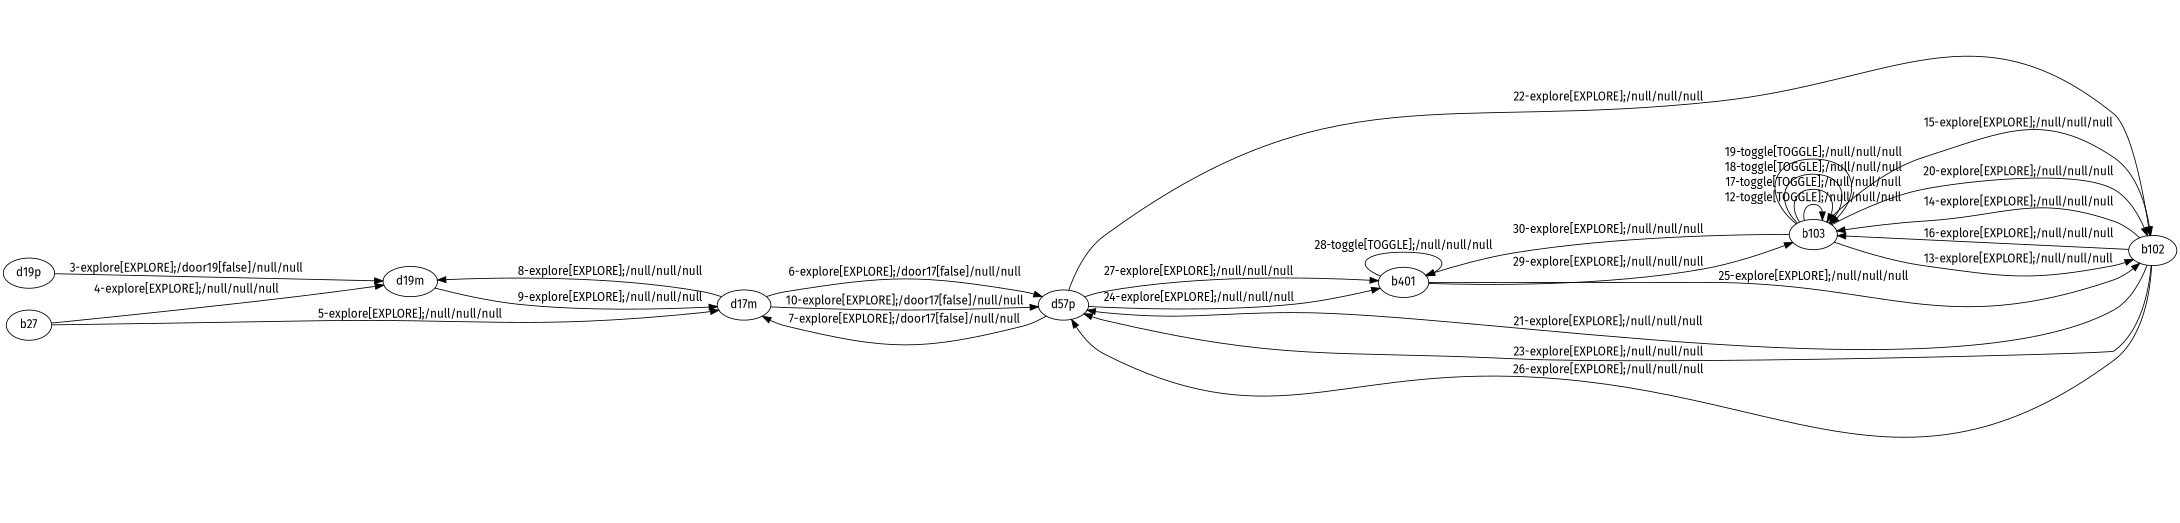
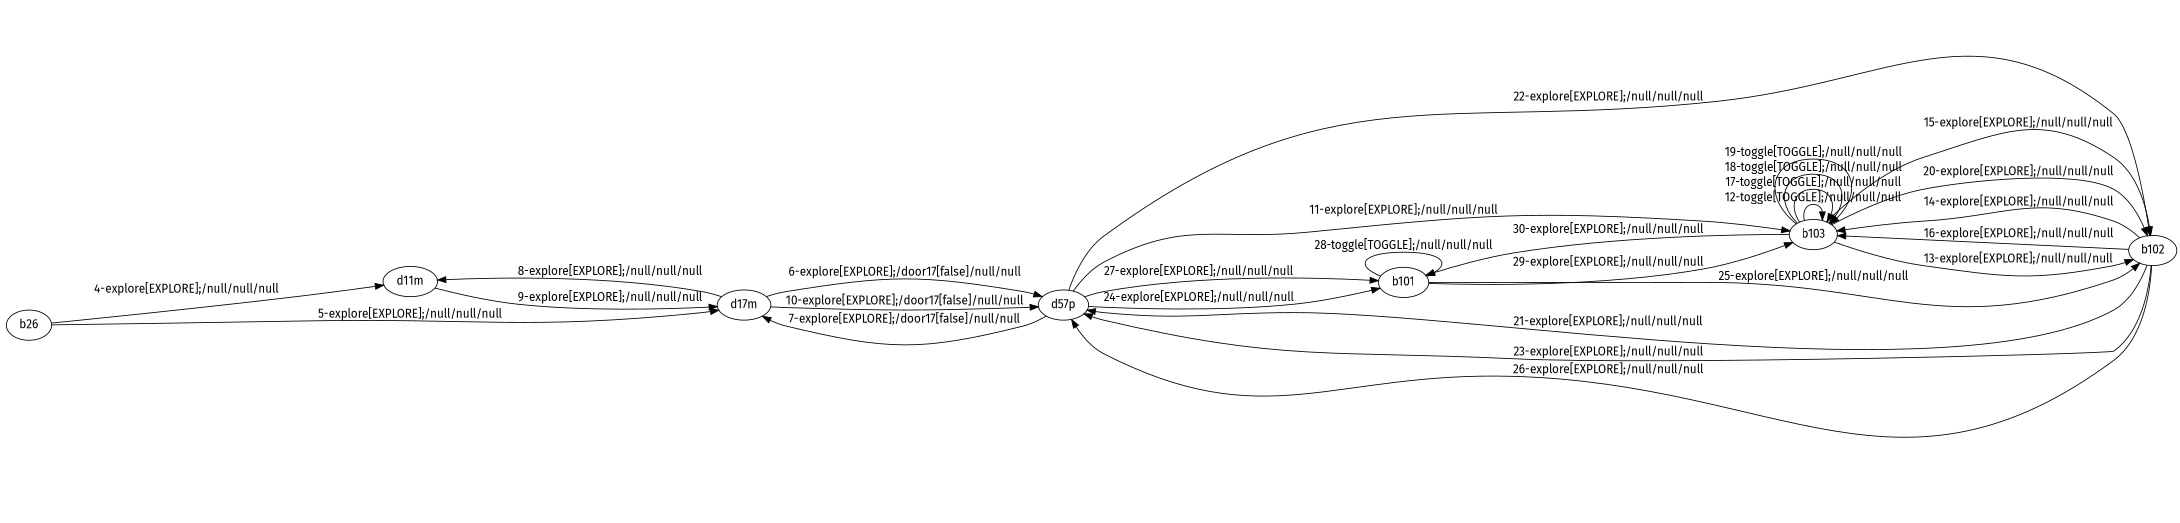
  digraph {
    fontname="Fira Sans"
    rankdir=LR
    node [fontname="Fira Sans"]
    edge [fontname="Fira Sans"]
-   d19p
-   d19m
+   d19m [label=d11m]
    d17m
-   b26 [label=b27]
+   b26
    n5 [label=d57p]
    b103
    b102
-   b101 [label=b401]
-   d19p -> d19m [label="3-explore[EXPLORE];/door19[false]/null/null"]
+   b101
    d19m -> d17m [label="9-explore[EXPLORE];/null/null/null"]
    d17m -> d19m [label="8-explore[EXPLORE];/null/null/null"]
    d17m -> n5 [label="6-explore[EXPLORE];/door17[false]/null/null"]
    d17m -> n5 [label="10-explore[EXPLORE];/door17[false]/null/null"]
    b26 -> d19m [label="4-explore[EXPLORE];/null/null/null"]
    b26 -> d17m [label="5-explore[EXPLORE];/null/null/null"]
    n5 -> d17m [label="7-explore[EXPLORE];/door17[false]/null/null"]
+   n5 -> b103 [label="11-explore[EXPLORE];/null/null/null"]
    n5 -> b102 [label="22-explore[EXPLORE];/null/null/null"]
    n5 -> b101 [label="24-explore[EXPLORE];/null/null/null"]
    n5 -> b101 [label="27-explore[EXPLORE];/null/null/null"]
    b103 -> b103 [label="12-toggle[TOGGLE];/null/null/null"]
    b103 -> b103 [label="17-toggle[TOGGLE];/null/null/null"]
    b103 -> b103 [label="18-toggle[TOGGLE];/null/null/null"]
    b103 -> b103 [label="19-toggle[TOGGLE];/null/null/null"]
    b103 -> b102 [label="13-explore[EXPLORE];/null/null/null"]
    b103 -> b102 [label="15-explore[EXPLORE];/null/null/null"]
    b103 -> b102 [label="20-explore[EXPLORE];/null/null/null"]
    b103 -> b101 [label="30-explore[EXPLORE];/null/null/null"]
    b102 -> n5 [label="21-explore[EXPLORE];/null/null/null"]
    b102 -> n5 [label="23-explore[EXPLORE];/null/null/null"]
    b102 -> n5 [label="26-explore[EXPLORE];/null/null/null"]
    b102 -> b103 [label="14-explore[EXPLORE];/null/null/null"]
    b102 -> b103 [label="16-explore[EXPLORE];/null/null/null"]
    b101 -> b103 [label="29-explore[EXPLORE];/null/null/null"]
    b101 -> b102 [label="25-explore[EXPLORE];/null/null/null"]
    b101 -> b101 [label="28-toggle[TOGGLE];/null/null/null"]
  }
